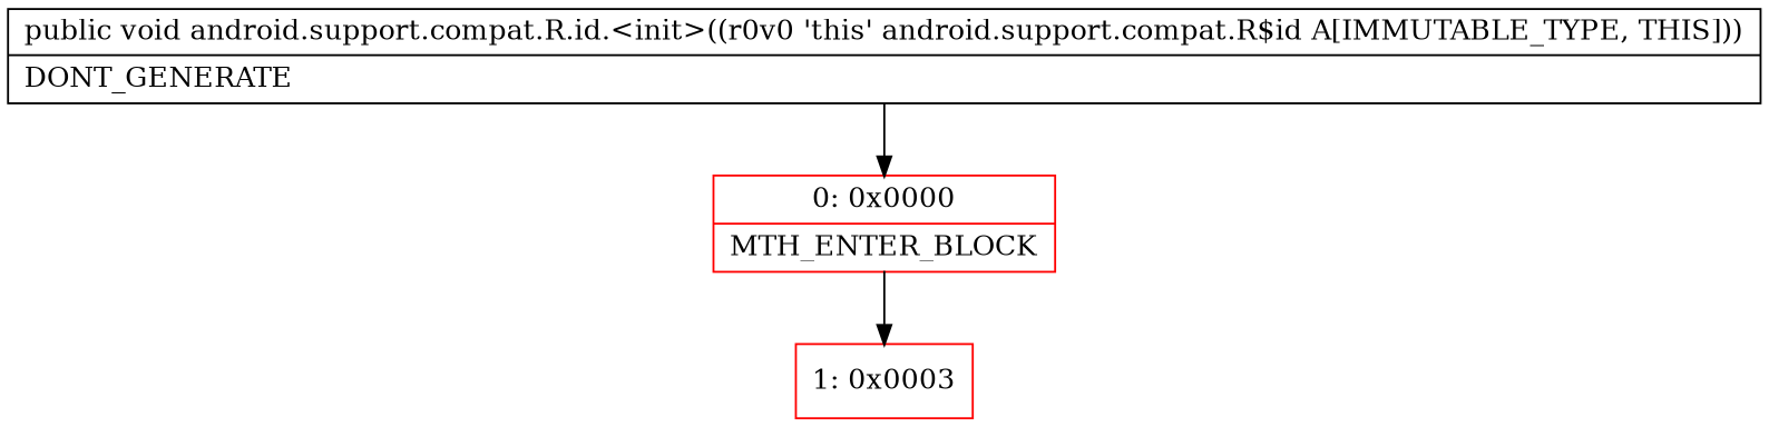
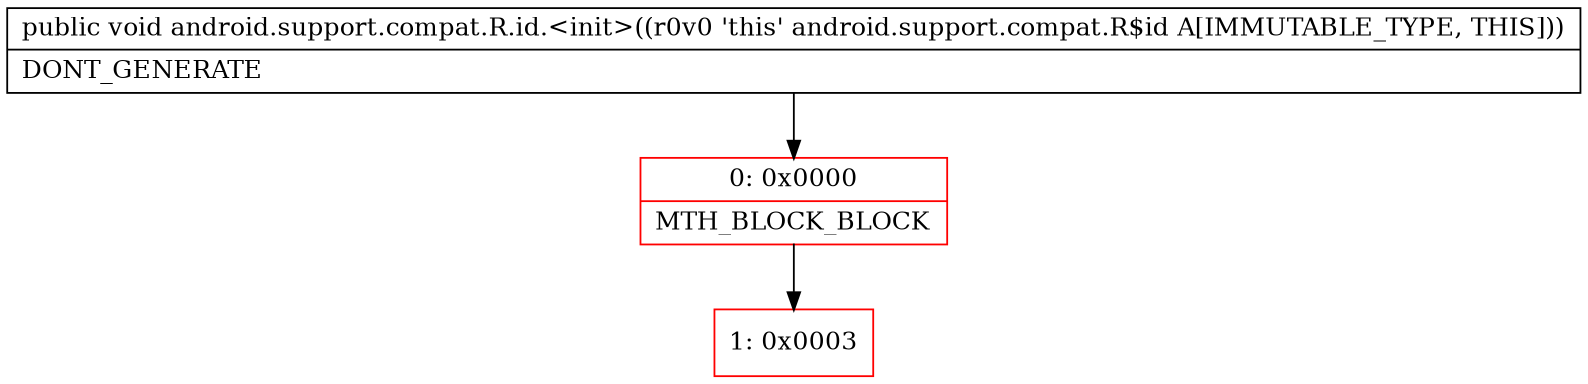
  digraph {
    node [color=red shape=record]
-   n1 [label="{0\:\ 0x0000|MTH_ENTER_BLOCK\l}"]
+   n1 [label="{0\:\ 0x0000|MTH_BLOCK_BLOCK\l}"]
    n2 [label="{1\:\ 0x0003}"]
    n3 [label="{public void android.support.compat.R.id.\<init\>((r0v0 'this' android.support.compat.R$id A[IMMUTABLE_TYPE, THIS]))  | DONT_GENERATE\l}" color=""]
    subgraph cluster_1 {
      label="R(0)"
    }
    n1 -> n2
    n3 -> n1
  }
